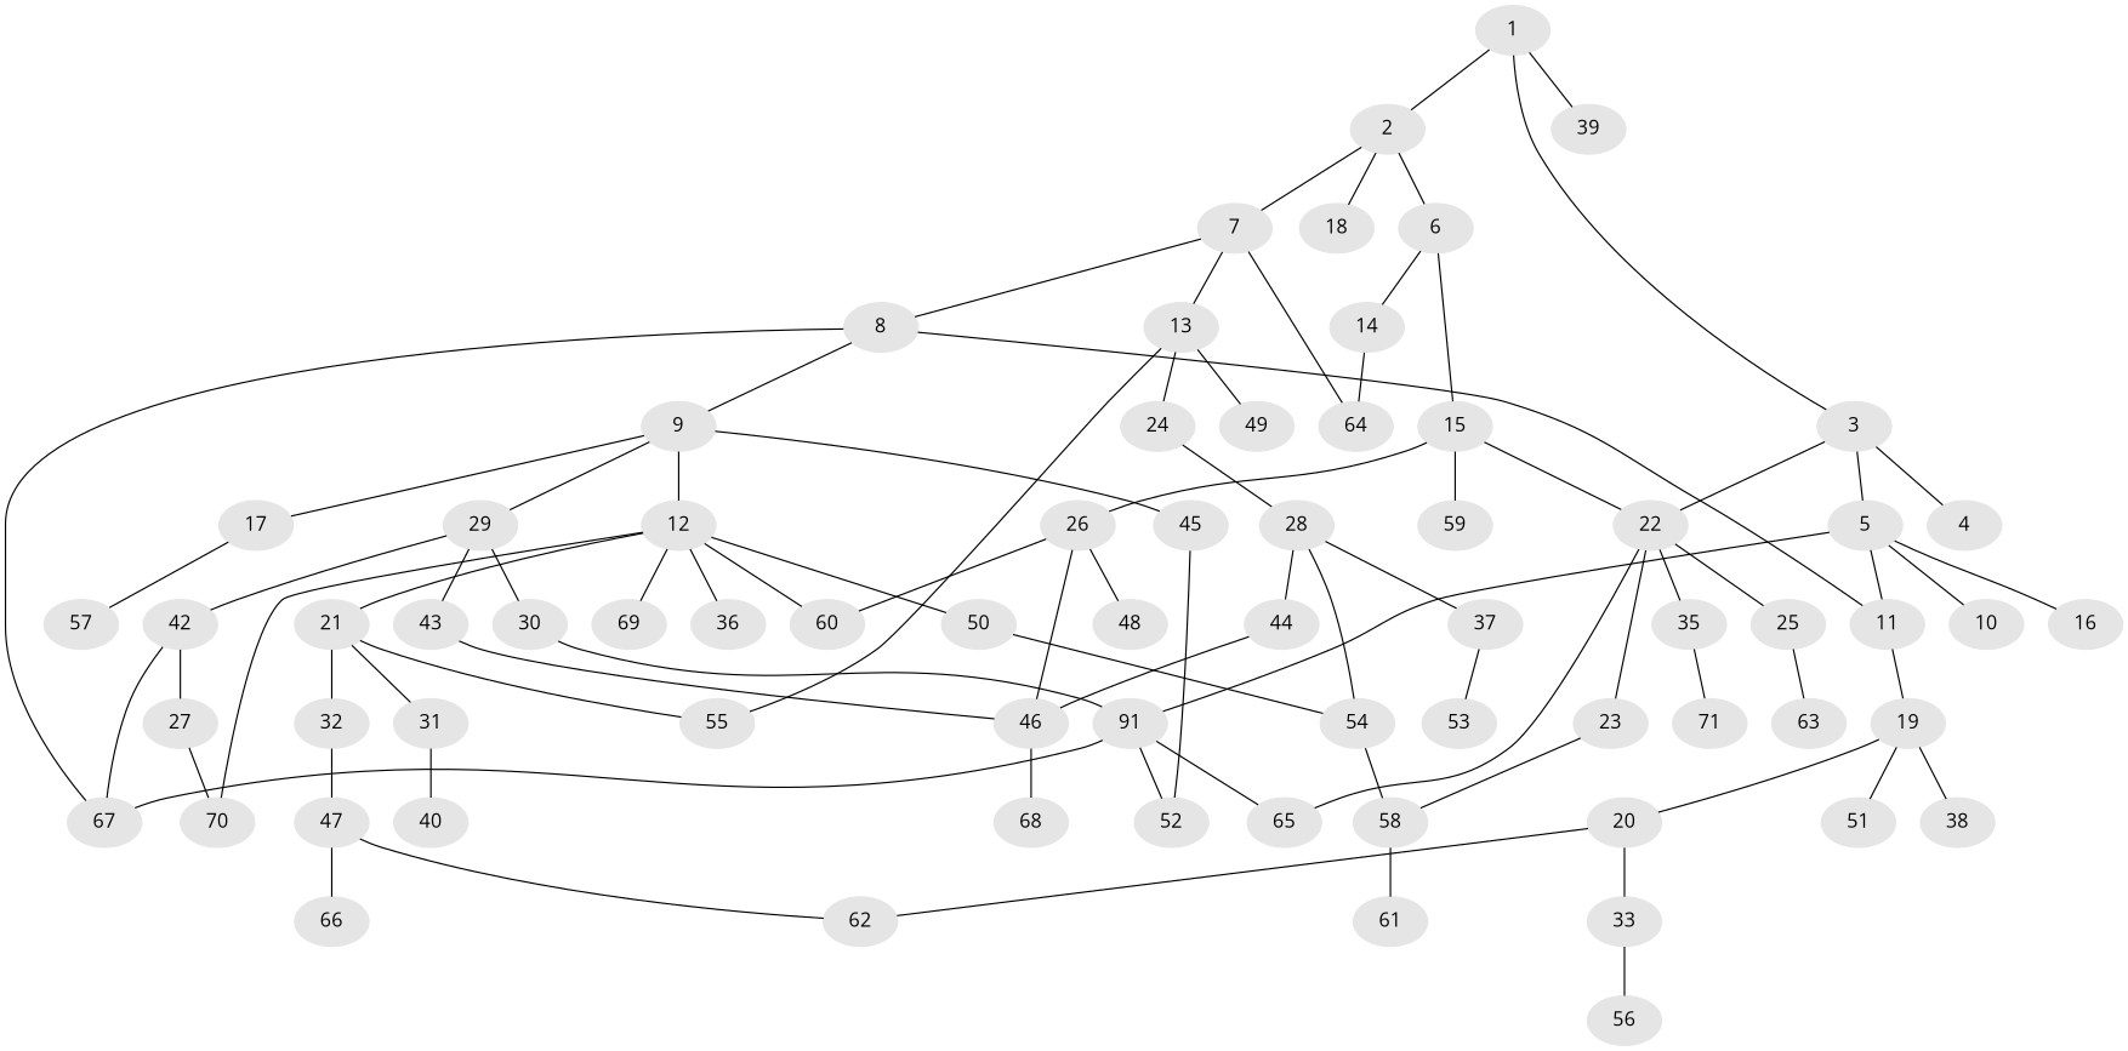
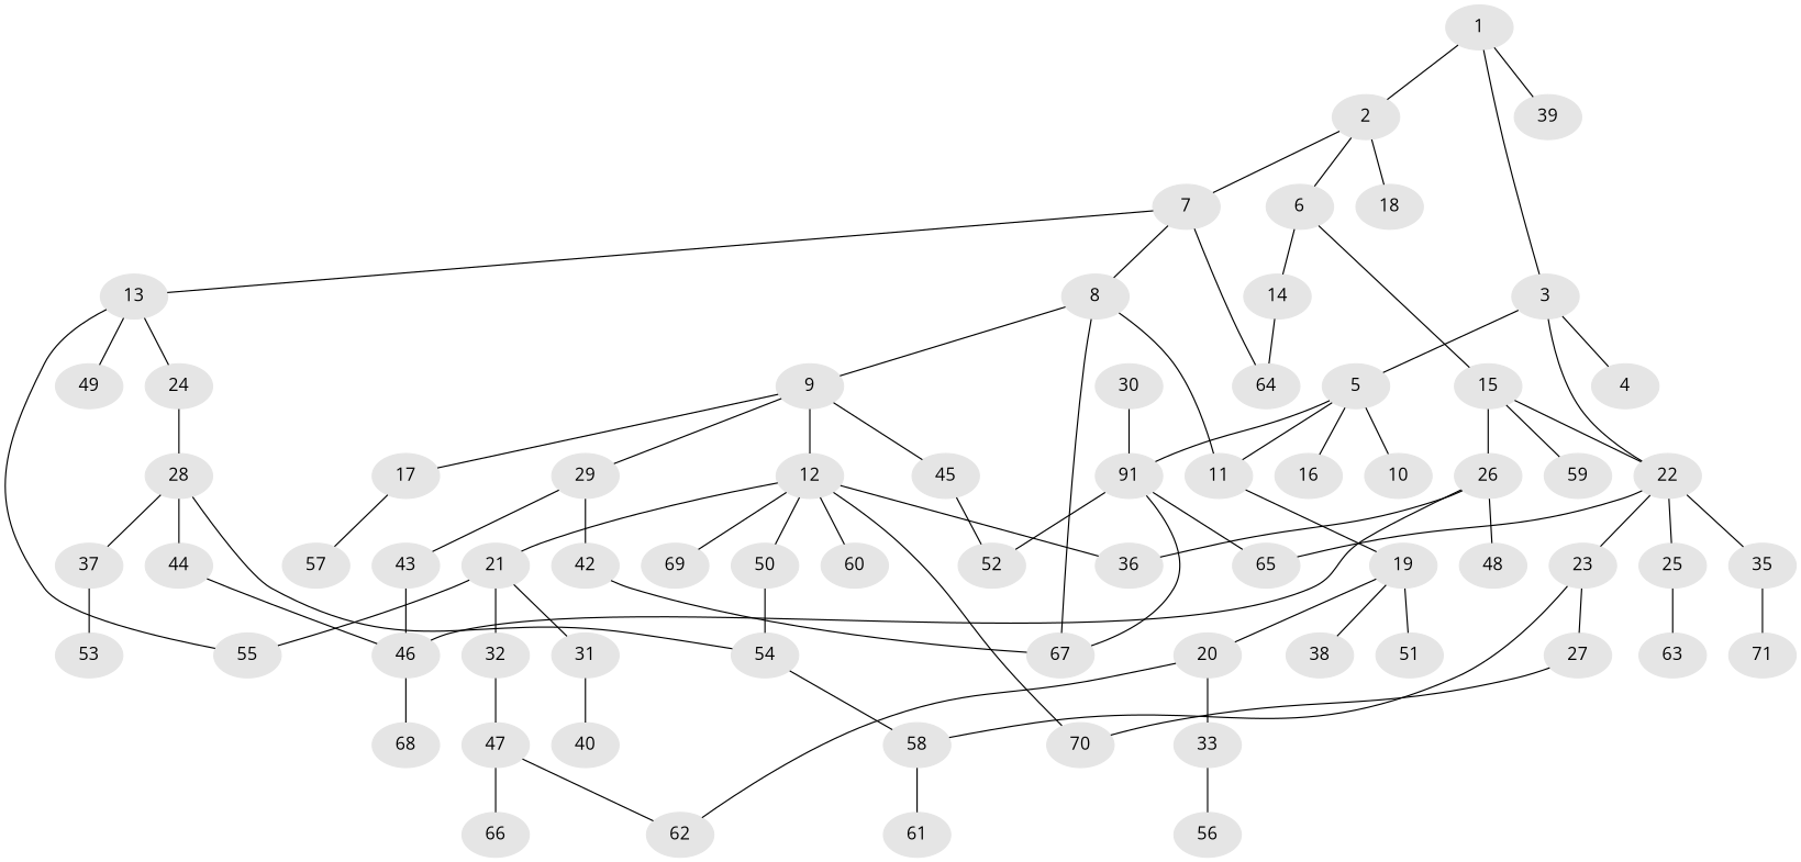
  graph {
    fontname="Open Sans"
    node [color=gray90 fontname="Open Sans" style=filled]
    edge [fontname="Open Sans"]
    1
    2
    3
    39
    6
    7
    18
    4
    5
    22
    33
    56
    14
    15
    8
    13
    64
    10
    11
    16
    n21 [label=91]
    23
    25
    35
    65
    19
    67
    52
    26
    59
    9
    24
    49
    55
    12
    17
    29
    45
    21
    36
    50
    60
    69
    70
    57
    30
    42
    43
    20
    38
    51
    31
    32
    54
    28
    46
    48
    62
    40
    47
    27
    58
    63
    71
    61
    37
    44
    68
    53
    66
    1 -- 2
    1 -- 3
    1 -- 39
    2 -- 6
    2 -- 7
    2 -- 18
    3 -- 4
    3 -- 5
    3 -- 22
    6 -- 14
    6 -- 15
    7 -- 8
    7 -- 13
    7 -- 64
    5 -- 10
    5 -- 11
    5 -- 16
    5 -- n21
    22 -- 23
    22 -- 25
    22 -- 35
    22 -- 65
    33 -- 56
    14 -- 64
    15 -- 22
    15 -- 26
    15 -- 59
    8 -- 11
    8 -- 67
    8 -- 9
    13 -- 24
    13 -- 49
    13 -- 55
    11 -- 19
    n21 -- 65
    n21 -- 67
    n21 -- 52
-   42 -- 27
+   23 -- 27
    23 -- 58
    25 -- 63
    35 -- 71
    19 -- 20
    19 -- 38
    19 -- 51
-   26 -- 60
+   26 -- 36
    26 -- 46
    26 -- 48
    9 -- 12
    9 -- 17
    9 -- 29
    9 -- 45
    24 -- 28
    12 -- 21
    12 -- 36
    12 -- 50
    12 -- 60
    12 -- 69
    12 -- 70
    17 -- 57
-   29 -- 30
    29 -- 42
    29 -- 43
    45 -- 52
    21 -- 55
    21 -- 31
    21 -- 32
    50 -- 54
    30 -- n21
    42 -- 67
    43 -- 46
    20 -- 33
    20 -- 62
    31 -- 40
    32 -- 47
    54 -- 58
    28 -- 54
    28 -- 37
    28 -- 44
    46 -- 68
    47 -- 62
    47 -- 66
    27 -- 70
    58 -- 61
    37 -- 53
    44 -- 46
  }
